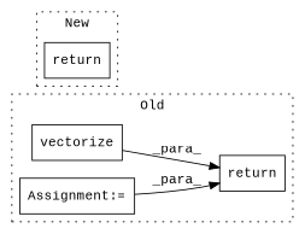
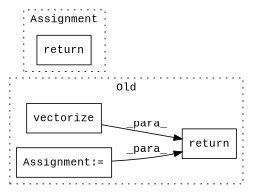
  digraph {
    rankdir=LR
    fontname="Liberation Mono"
    node [a=41 l=7 shape=box fontname="Liberation Mono"]
    edge [fontname="Liberation Mono"]
    n1 [a=32 l="10,1" label=vectorize s="3116,3133"]
    n2 [label=return s=3543]
    n3 [a=7 l=1 label="Assignment:=" s=3380]
    n4 [label=return s=1739]
    subgraph cluster_1 {
      label=Old
      style=dotted
      n1
      n2
      n3
    }
    subgraph cluster_2 {
-     label=New
+     label=Assignment
      style=dotted
      n4
    }
    n1 -> n2 [label=_para_]
    n3 -> n2 [label=_para_]
  }
